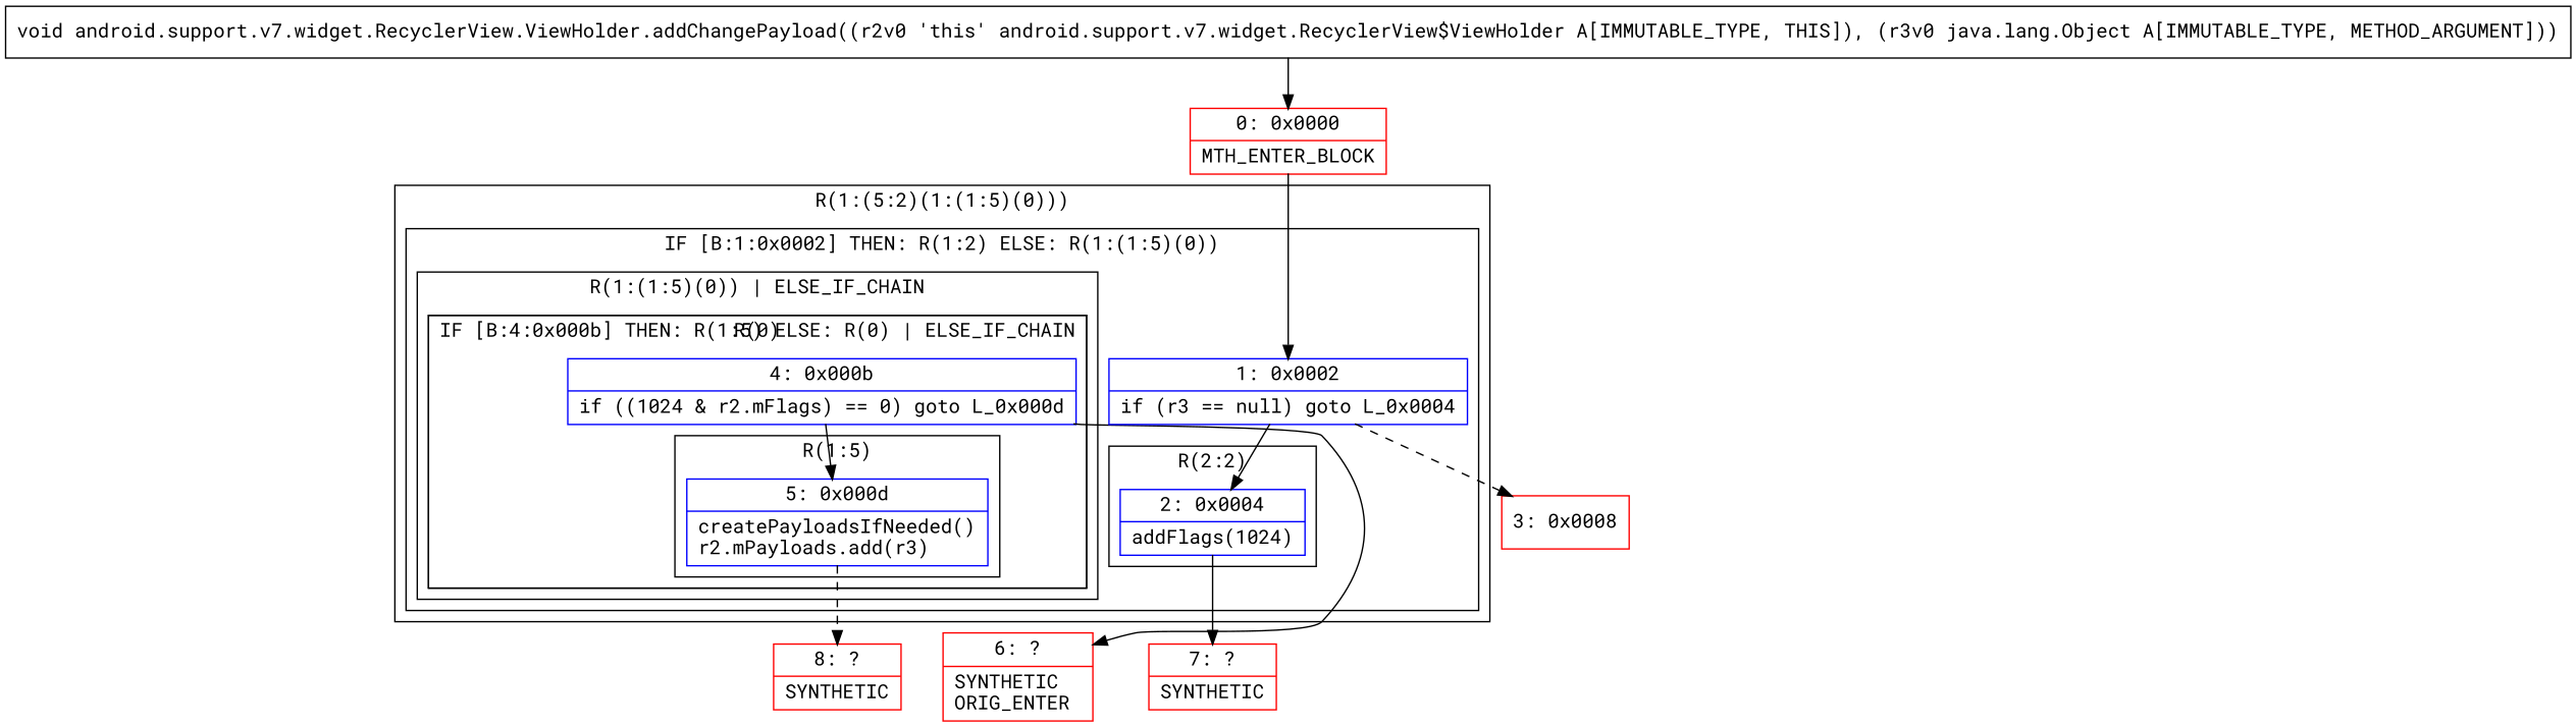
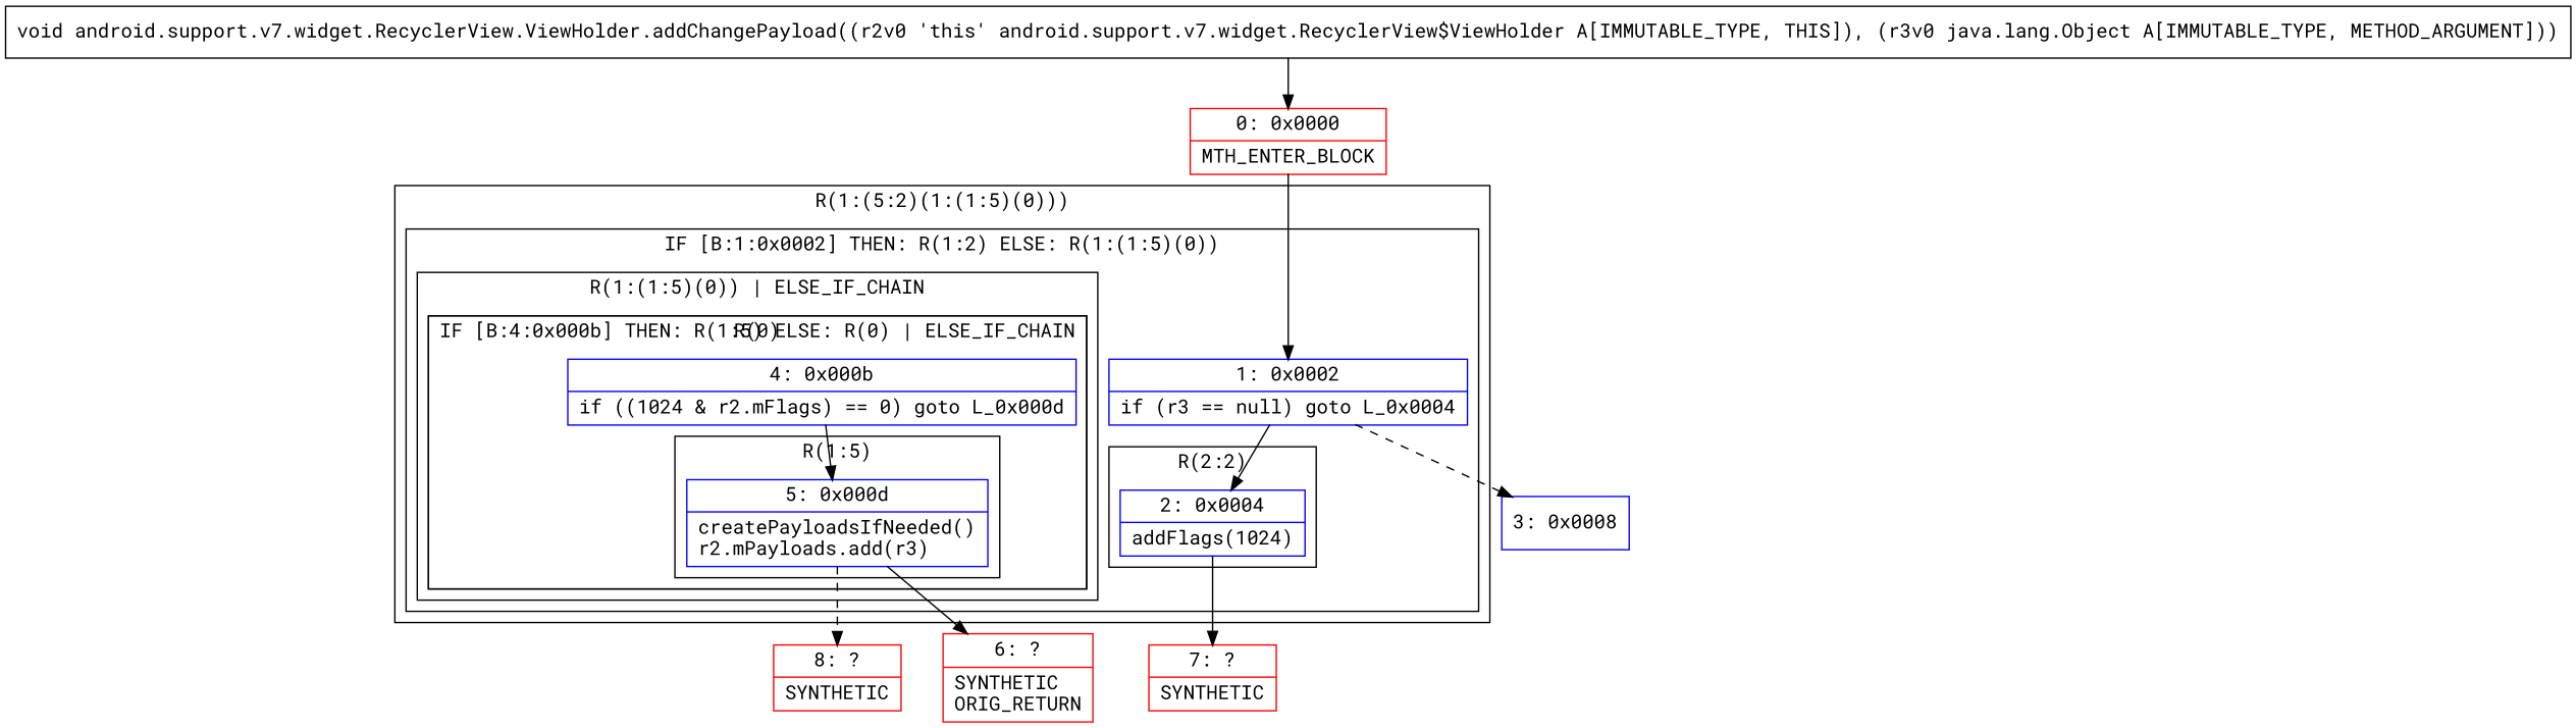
  digraph {
    fontname="Roboto Mono"
    node [color=red fontname="Roboto Mono" shape=record]
    edge [fontname="Roboto Mono"]
    n1 [color=blue label="{2\:\ 0x0004|addFlags(1024)\l}"]
    n2 [color=blue label="{5\:\ 0x000d|createPayloadsIfNeeded()\lr2.mPayloads.add(r3)\l}"]
    n3 [color=blue label="{4\:\ 0x000b|if ((1024 & r2.mFlags) == 0) goto L_0x000d\l}"]
    n4 [color=blue label="{1\:\ 0x0002|if (r3 == null) goto L_0x0004\l}"]
    n5 [label="{7\:\ ?|SYNTHETIC\l}"]
    n6 [label="{8\:\ ?|SYNTHETIC\l}"]
-   n7 [label="{6\:\ ?|SYNTHETIC\lORIG_ENTER\l}"]
-   n8 [label="{3\:\ 0x0008}"]
+   n7 [label="{6\:\ ?|SYNTHETIC\lORIG_RETURN\l}"]
+   n8 [color=blue label="{3\:\ 0x0008}"]
    n9 [label="{0\:\ 0x0000|MTH_ENTER_BLOCK\l}"]
    n10 [label="{void android.support.v7.widget.RecyclerView.ViewHolder.addChangePayload((r2v0 'this' android.support.v7.widget.RecyclerView$ViewHolder A[IMMUTABLE_TYPE, THIS]), (r3v0 java.lang.Object A[IMMUTABLE_TYPE, METHOD_ARGUMENT])) }" color=""]
    subgraph cluster_1 {
      label="R(1:(5:2)(1:(1:5)(0)))"
      subgraph cluster_2 {
        label="IF [B:1:0x0002] THEN: R(1:2) ELSE: R(1:(1:5)(0))"
        n4
        subgraph cluster_3 {
          label="R(2:2)"
          n1
        }
        subgraph cluster_4 {
          label="R(1:(1:5)(0)) | ELSE_IF_CHAIN\l"
          subgraph cluster_5 {
            label="IF [B:4:0x000b] THEN: R(1:5) ELSE: R(0) | ELSE_IF_CHAIN\l"
            n3
            subgraph cluster_6 {
              label="R(1:5)"
              n2
            }
            subgraph cluster_7 {
              label="R(0)"
            }
          }
        }
      }
    }
    n1 -> n5
    n2 -> n6 [style=dashed]
-   n3 -> n7
+   n2 -> n7
    n3 -> n2
    n4 -> n1
    n4 -> n8 [style=dashed]
    n9 -> n4
    n10 -> n9
  }
